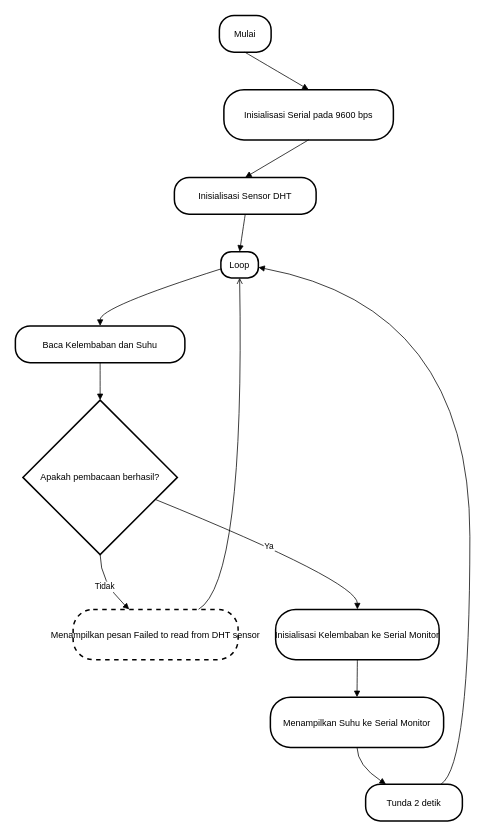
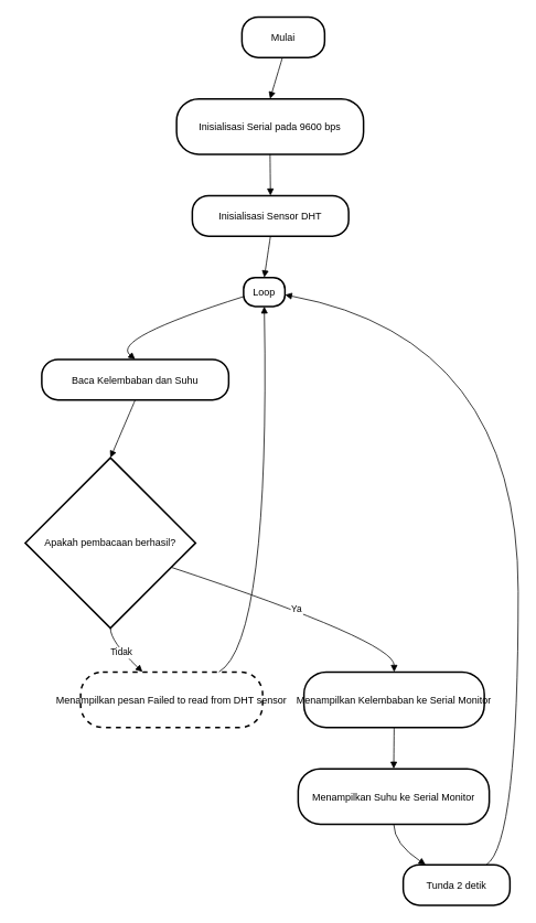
  <mxCell id="0" />
  <mxCell id="1" parent="0" />
- <mxCell id="2" value="Mulai" style="rounded=1;arcSize=40;strokeWidth=2" vertex="1" parent="1"><mxGeometry x="292" y="20" width="69" height="49" as="geometry" /></mxCell>
- <mxCell id="3" value="Inisialisasi Serial pada 9600 bps" style="rounded=1;arcSize=40;strokeWidth=2" vertex="1" parent="1"><mxGeometry x="298" y="119" width="226" height="67" as="geometry" /></mxCell>
+ <mxCell id="2" value="Mulai" style="rounded=1;arcSize=40;strokeWidth=2" vertex="1" parent="1"><mxGeometry x="292" y="20" width="100" height="49" as="geometry" /></mxCell>
+ <mxCell id="3" value="Inisialisasi Serial pada 9600 bps" style="rounded=1;arcSize=40;strokeWidth=2" vertex="1" parent="1"><mxGeometry x="213" y="119" width="226" height="67" as="geometry" /></mxCell>
  <mxCell id="4" value="Inisialisasi Sensor DHT" style="rounded=1;arcSize=40;strokeWidth=2" vertex="1" parent="1"><mxGeometry x="232" y="236" width="189" height="49" as="geometry" /></mxCell>
  <mxCell id="5" value="Loop" style="rounded=1;arcSize=40;strokeWidth=2" vertex="1" parent="1"><mxGeometry x="294" y="335" width="50" height="35" as="geometry" /></mxCell>
- <mxCell id="6" value="Baca Kelembaban dan Suhu" style="rounded=1;arcSize=40;strokeWidth=2" vertex="1" parent="1"><mxGeometry x="20" y="434" width="226" height="49" as="geometry" /></mxCell>
- <mxCell id="7" value="Apakah pembacaan berhasil?" style="rhombus;strokeWidth=2;whiteSpace=wrap;" vertex="1" parent="1"><mxGeometry x="30" y="533" width="206" height="206" as="geometry" /></mxCell>
+ <mxCell id="6" value="Baca Kelembaban dan Suhu" style="rounded=1;arcSize=40;strokeWidth=2" vertex="1" parent="1"><mxGeometry x="50" y="434" width="226" height="49" as="geometry" /></mxCell>
+ <mxCell id="7" value="Apakah pembacaan berhasil?" style="rhombus;strokeWidth=2;whiteSpace=wrap;" vertex="1" parent="1"><mxGeometry x="30" y="553" width="206" height="206" as="geometry" /></mxCell>
  <mxCell id="8" value="Menampilkan pesan Failed to read from DHT sensor" style="rounded=1;arcSize=40;strokeWidth=2;dashed=1;" vertex="1" parent="1"><mxGeometry x="97" y="812" width="220" height="67" as="geometry" /></mxCell>
- <mxCell id="9" value="Inisialisasi Kelembaban ke Serial Monitor" style="rounded=1;arcSize=40;strokeWidth=2" vertex="1" parent="1"><mxGeometry x="367" y="812" width="218" height="67" as="geometry" /></mxCell>
+ <mxCell id="9" value="Menampilkan Kelembaban ke Serial Monitor" style="rounded=1;arcSize=40;strokeWidth=2" vertex="1" parent="1"><mxGeometry x="367" y="812" width="218" height="67" as="geometry" /></mxCell>
  <mxCell id="10" value="Menampilkan Suhu ke Serial Monitor" style="rounded=1;arcSize=40;strokeWidth=2" vertex="1" parent="1"><mxGeometry x="360" y="929" width="231" height="67" as="geometry" /></mxCell>
  <mxCell id="11" value="Tunda 2 detik" style="rounded=1;arcSize=40;strokeWidth=2" vertex="1" parent="1"><mxGeometry x="487" y="1045" width="129" height="49" as="geometry" /></mxCell>
  <mxCell id="12" value="" style="curved=1;startArrow=none;endArrow=block;exitX=0.49;exitY=1;entryX=0.5;entryY=0;rounded=0;" edge="1" parent="1" source="2" target="3"><mxGeometry relative="1" as="geometry"><Array as="points" /></mxGeometry></mxCell>
  <mxCell id="13" value="" style="curved=1;startArrow=none;endArrow=block;exitX=0.5;exitY=0.99;entryX=0.5;entryY=-0.01;rounded=0;" edge="1" parent="1" source="3" target="4"><mxGeometry relative="1" as="geometry"><Array as="points" /></mxGeometry></mxCell>
  <mxCell id="14" value="" style="curved=1;startArrow=none;endArrow=block;exitX=0.5;exitY=0.99;entryX=0.5;entryY=-0.01;rounded=0;" edge="1" parent="1" source="4" target="5"><mxGeometry relative="1" as="geometry"><Array as="points" /></mxGeometry></mxCell>
  <mxCell id="15" value="" style="curved=1;startArrow=none;endArrow=block;exitX=0;exitY=0.66;entryX=0.5;entryY=-0.01;rounded=0;" edge="1" parent="1" source="5" target="6"><mxGeometry relative="1" as="geometry"><Array as="points"><mxPoint x="133" y="409" /></Array></mxGeometry></mxCell>
  <mxCell id="16" value="" style="curved=1;startArrow=none;endArrow=block;exitX=0.5;exitY=0.99;entryX=0.5;entryY=0;rounded=0;" edge="1" parent="1" source="6" target="7"><mxGeometry relative="1" as="geometry"><Array as="points" /></mxGeometry></mxCell>
  <mxCell id="17" value="Tidak" style="curved=1;startArrow=none;endArrow=block;exitX=0.5;exitY=1;entryX=0.34;entryY=0;rounded=0;" edge="1" parent="1" source="7" target="8"><mxGeometry relative="1" as="geometry"><Array as="points"><mxPoint x="133" y="775" /></Array></mxGeometry></mxCell>
- <mxCell id="18" value="" style="curved=1;startArrow=none;endArrow=open;exitX=0.76;exitY=0;entryX=0.5;entryY=0.99;rounded=0;" edge="1" parent="1" source="8" target="5"><mxGeometry relative="1" as="geometry"><Array as="points"><mxPoint x="326" y="775" /></Array></mxGeometry></mxCell>
+ <mxCell id="18" value="" style="curved=1;startArrow=none;endArrow=block;exitX=0.76;exitY=0;entryX=0.5;entryY=0.99;rounded=0;" edge="1" parent="1" source="8" target="5"><mxGeometry relative="1" as="geometry"><Array as="points"><mxPoint x="326" y="775" /></Array></mxGeometry></mxCell>
  <mxCell id="19" value="Ya" style="curved=1;startArrow=none;endArrow=block;exitX=1;exitY=0.7;entryX=0.5;entryY=0;rounded=0;" edge="1" parent="1" source="7" target="9"><mxGeometry relative="1" as="geometry"><Array as="points"><mxPoint x="476" y="775" /></Array></mxGeometry></mxCell>
  <mxCell id="20" value="" style="curved=1;startArrow=none;endArrow=block;exitX=0.5;exitY=0.99;entryX=0.5;entryY=-0.01;rounded=0;" edge="1" parent="1" source="9" target="10"><mxGeometry relative="1" as="geometry"><Array as="points" /></mxGeometry></mxCell>
  <mxCell id="21" value="" style="curved=1;startArrow=none;endArrow=block;exitX=0.5;exitY=0.99;entryX=0.21;entryY=0;rounded=0;" edge="1" parent="1" source="10" target="11"><mxGeometry relative="1" as="geometry"><Array as="points"><mxPoint x="476" y="1020" /></Array></mxGeometry></mxCell>
  <mxCell id="22" value="" style="curved=1;startArrow=none;endArrow=block;exitX=0.78;exitY=0;entryX=1;entryY=0.6;rounded=0;" edge="1" parent="1" source="11" target="5"><mxGeometry relative="1" as="geometry"><Array as="points"><mxPoint x="626" y="1020" /><mxPoint x="626" y="409" /></Array></mxGeometry></mxCell>
